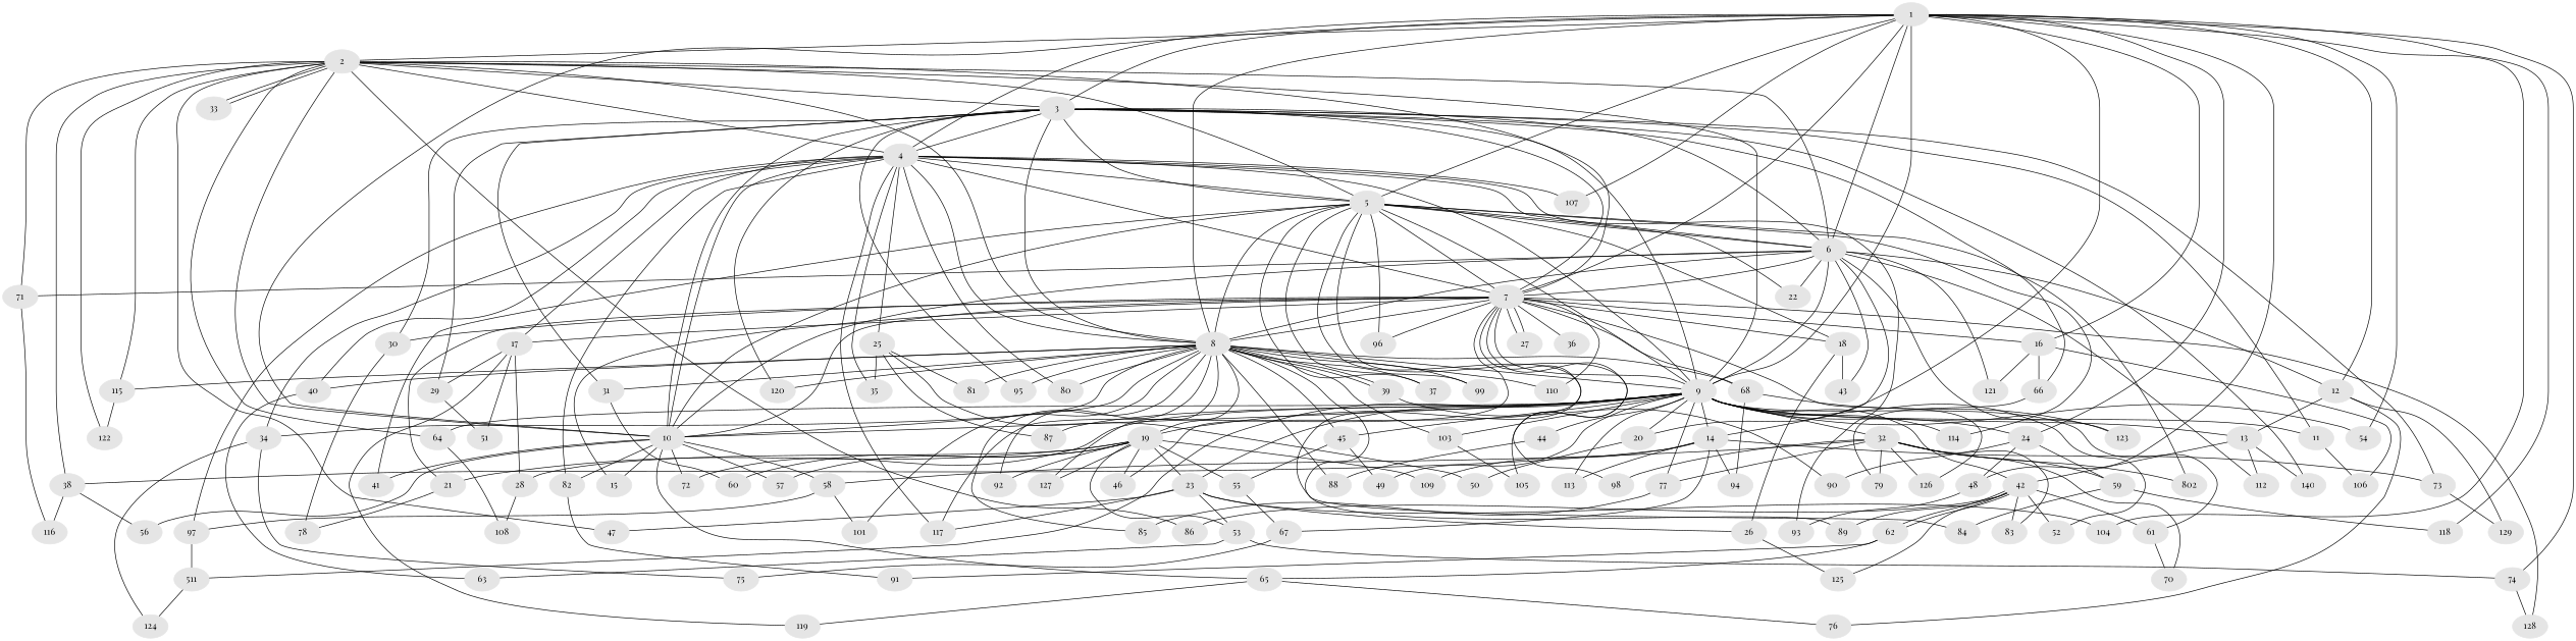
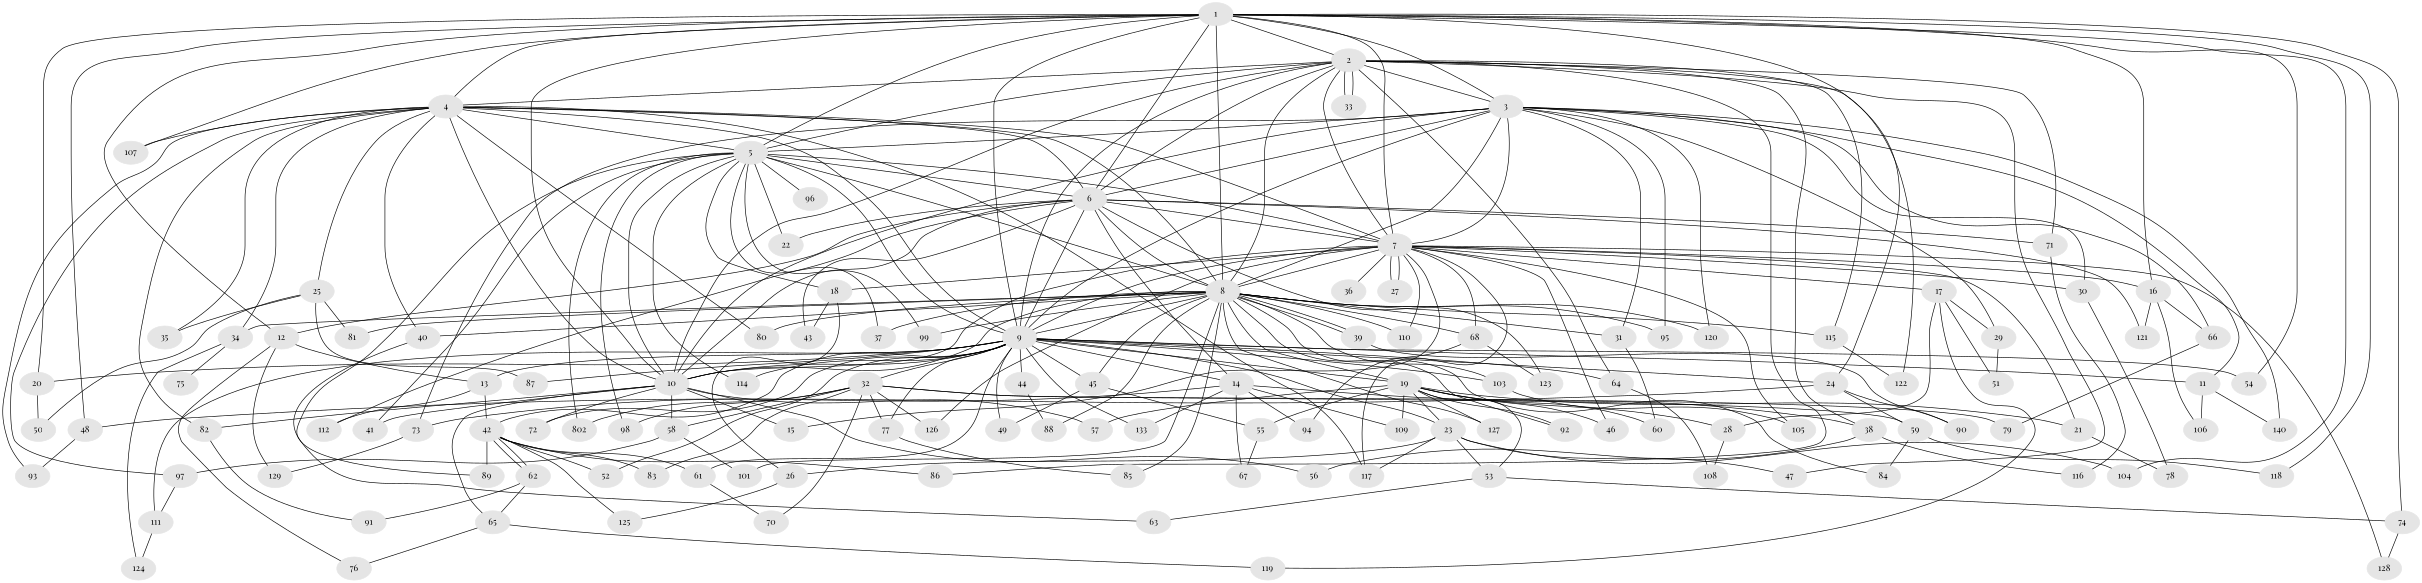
  graph {
    fontname="Playfair Display"
    node [color=gray90 fontname="Playfair Display" style=filled]
    edge [fontname="Playfair Display"]
    1
    2
    3
    4
    5
    6
    7
    8
    9
    10
    12
    16
    20
    24
    48
    54
    74
    104
    107
    118
    33
    38
    47
    64
    71
    86
    115
    122
    11
    29
    30
    31
    66
    73
    95
    n36 [label=140]
    120
    17
    25
    34
    35
    40
    80
    82
    93
    97
    117
    18
    22
    37
    41
    89
    96
    98
    99
    n56 [label=802]
    114
    14
    43
    112
    121
    123
    36
    15
    21
    27
    46
    68
    105
    110
    126
    128
    19
    39
    45
    81
    84
    85
    88
    92
    101
    103
    127
    13
    23
    32
    42
    44
    49
    52
    61
    72
    77
    87
-   111 [label=511]
-   113
+   111
+   113 [label=133]
    56
    57
    58
    65
    76
    129
    106
    50
    59
    90
    116
    108
    51
    78
    60
    79
    28
    119
    75
    124
    63
    91
    26
    67
    94
    109
    53
    55
    70
    83
    125
    62
    1 -- 2
    1 -- 3
    1 -- 4
    1 -- 5
    1 -- 6
    1 -- 7
    1 -- 8
    1 -- 9
    1 -- 10
    1 -- 12
    1 -- 16
    1 -- 20
    1 -- 24
    1 -- 48
    1 -- 54
    1 -- 74
    1 -- 104
    1 -- 107
    1 -- 118
    2 -- 3
    2 -- 4
    2 -- 5
    2 -- 6
    2 -- 7
    2 -- 8
    2 -- 9
    2 -- 10
    2 -- 33
    2 -- 33
    2 -- 38
    2 -- 47
    2 -- 64
    2 -- 71
    2 -- 86
    2 -- 115
    2 -- 122
-   3 -- 4
    3 -- 5
    3 -- 6
    3 -- 7
    3 -- 8
    3 -- 9
    3 -- 10
    3 -- 11
    3 -- 29
    3 -- 30
    3 -- 31
    3 -- 66
    3 -- 73
    3 -- 95
    3 -- n36
    3 -- 120
    4 -- 5
    4 -- 6
    4 -- 7
    4 -- 8
    4 -- 9
    4 -- 10
    4 -- 107
-   4 -- 17
    4 -- 25
    4 -- 34
    4 -- 35
    4 -- 40
    4 -- 80
    4 -- 82
    4 -- 93
    4 -- 97
    4 -- 117
    5 -- 6
    5 -- 7
    5 -- 8
    5 -- 9
    5 -- 10
    5 -- 18
    5 -- 22
    5 -- 37
    5 -- 41
    5 -- 89
    5 -- 96
    5 -- 98
    5 -- 99
    5 -- n56
    5 -- 114
    6 -- 7
    6 -- 8
    6 -- 9
    6 -- 10
    6 -- 12
    6 -- 71
    6 -- 22
    6 -- 14
    6 -- 43
    6 -- 112
    6 -- 121
    6 -- 123
    7 -- 8
    7 -- 9
    7 -- 10
    7 -- 16
    7 -- 30
    7 -- 17
    7 -- 117
    7 -- 18
-   7 -- 96
    7 -- 36
    7 -- 15
    7 -- 21
    7 -- 27
    7 -- 27
    7 -- 46
    7 -- 68
    7 -- 105
    7 -- 110
    7 -- 126
    7 -- 128
    8 -- 9
    8 -- 10
    8 -- 115
    8 -- 31
    8 -- 95
    8 -- 120
    8 -- 34
    8 -- 40
    8 -- 80
    8 -- 37
    8 -- 99
    8 -- 68
    8 -- 110
    8 -- 19
    8 -- 39
    8 -- 39
    8 -- 45
    8 -- 81
    8 -- 84
    8 -- 85
    8 -- 88
    8 -- 92
    8 -- 101
    8 -- 103
    8 -- 127
    9 -- 10
    9 -- 20
    9 -- 24
    9 -- 54
    9 -- 64
    9 -- 11
    9 -- 114
    9 -- 14
    9 -- 19
    9 -- 45
    9 -- 103
    9 -- 13
    9 -- 23
    9 -- 32
    9 -- 42
    9 -- 44
    9 -- 49
    9 -- 52
    9 -- 61
    9 -- 72
    9 -- 77
    9 -- 87
    9 -- 111
    9 -- 113
    10 -- 82
    10 -- 41
    10 -- 15
    10 -- 72
    10 -- 56
    10 -- 57
    10 -- 58
    10 -- 65
    12 -- 13
    12 -- 76
    12 -- 129
    16 -- 66
    16 -- 121
    16 -- 106
    20 -- 50
    24 -- 48
    24 -- 59
    24 -- 90
    48 -- 93
    74 -- 128
    38 -- 56
    38 -- 116
    64 -- 108
    71 -- 116
    115 -- 122
    11 -- 106
    29 -- 51
    30 -- 78
    31 -- 60
    66 -- 79
    73 -- 129
    17 -- 29
    17 -- 51
    17 -- 28
    17 -- 119
    25 -- 35
    25 -- 81
    25 -- 87
    25 -- 50
    34 -- 75
    34 -- 124
    40 -- 63
    82 -- 91
    97 -- 111
    18 -- 43
    18 -- 26
    14 -- 38
    14 -- 73
    14 -- 113
    14 -- 67
    14 -- 94
    14 -- 109
    21 -- 78
    68 -- 123
    68 -- 94
    19 -- 21
    19 -- 46
    19 -- 92
    19 -- 127
    19 -- 23
    19 -- 57
    19 -- 60
    19 -- 28
    19 -- 109
    19 -- 53
    19 -- 55
    39 -- 90
    45 -- 49
    45 -- 55
    103 -- 105
-   13 -- n36
+   11 -- n36
    13 -- 112
    13 -- 42
    23 -- 104
    23 -- 47
    23 -- 117
    23 -- 26
    23 -- 53
    32 -- 98
    32 -- n56
    32 -- 126
    32 -- 77
    32 -- 58
    32 -- 59
    32 -- 79
    32 -- 70
    32 -- 83
    42 -- 86
    42 -- 89
    42 -- 52
    42 -- 61
    42 -- 83
    42 -- 125
    42 -- 62
    42 -- 62
    44 -- 88
    61 -- 70
    77 -- 85
    111 -- 124
    58 -- 97
    58 -- 101
    65 -- 76
    65 -- 119
    59 -- 118
    59 -- 84
    28 -- 108
    26 -- 125
-   67 -- 75
    53 -- 74
    53 -- 63
    55 -- 67
    62 -- 65
    62 -- 91
  }
